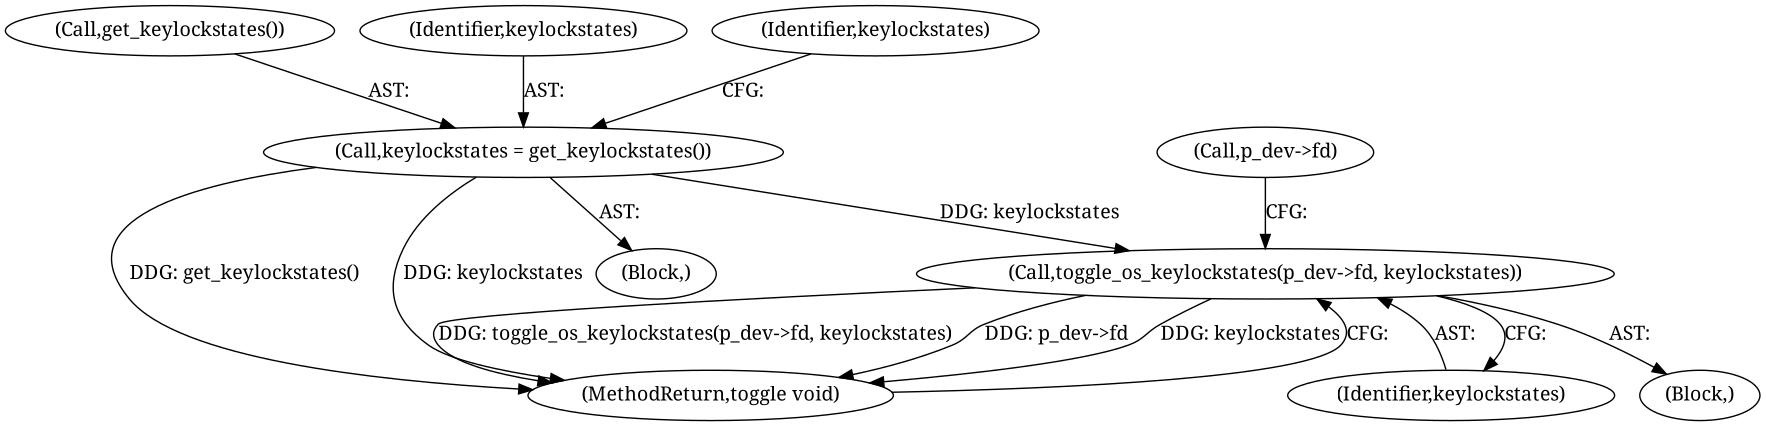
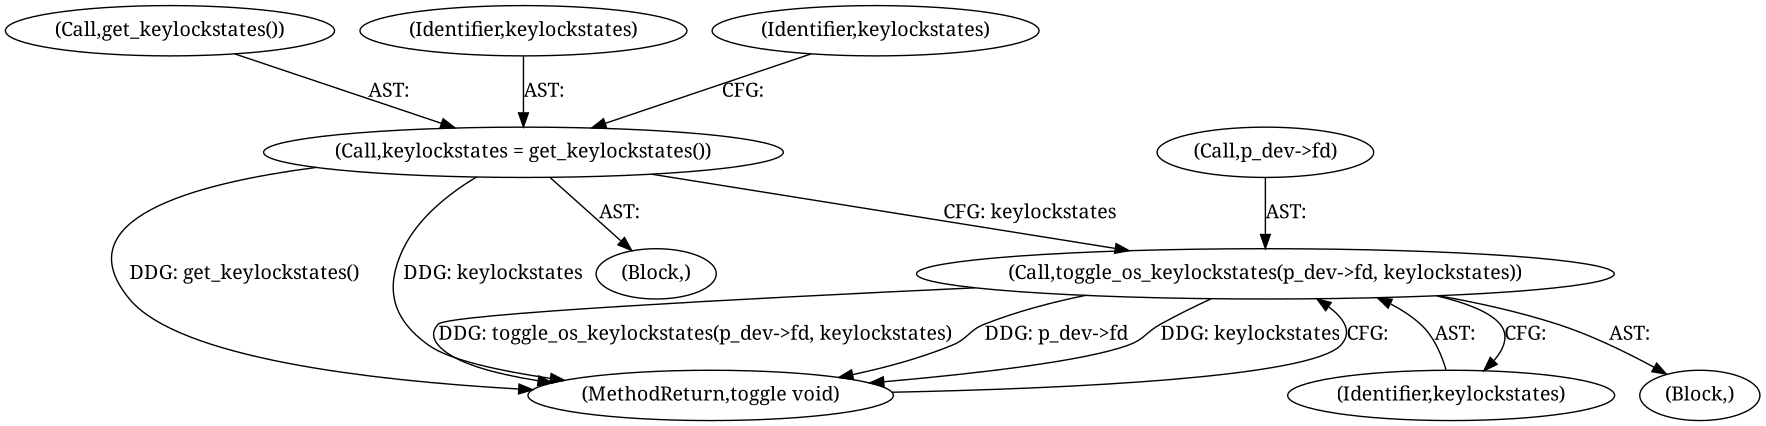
  digraph {
    fontname="Noto Serif"
    node [fontname="Noto Serif"]
    edge [fontname="Noto Serif"]
    n1 [label="(Call,toggle_os_keylockstates(p_dev->fd, keylockstates))"]
    n2 [label="(Block,)"]
    n3 [label="(Identifier,keylockstates)"]
    n4 [label="(MethodReturn,toggle void)"]
    n5 [label="(Call,keylockstates = get_keylockstates())"]
    n6 [label="(Block,)"]
    n7 [label="(Call,get_keylockstates())"]
    n8 [label="(Identifier,keylockstates)"]
    n9 [label="(Call,p_dev->fd)"]
    n10 [label="(Identifier,keylockstates)"]
    n1 -> n2 [label="AST: "]
    n1 -> n3 [label="CFG: "]
    n1 -> n4 [label="DDG: toggle_os_keylockstates(p_dev->fd, keylockstates)"]
    n1 -> n4 [label="DDG: p_dev->fd"]
    n1 -> n4 [label="DDG: keylockstates"]
    n3 -> n1 [label="AST: "]
    n4 -> n1 [label="CFG: "]
-   n5 -> n1 [label="DDG: keylockstates"]
+   n5 -> n1 [label="CFG: keylockstates"]
    n5 -> n4 [label="DDG: get_keylockstates()"]
    n5 -> n4 [label="DDG: keylockstates"]
    n5 -> n6 [label="AST: "]
    n7 -> n5 [label="AST: "]
    n8 -> n5 [label="AST: "]
-   n9 -> n1 [label="CFG: "]
+   n9 -> n1 [label="AST: "]
    n10 -> n5 [label="CFG: "]
  }
